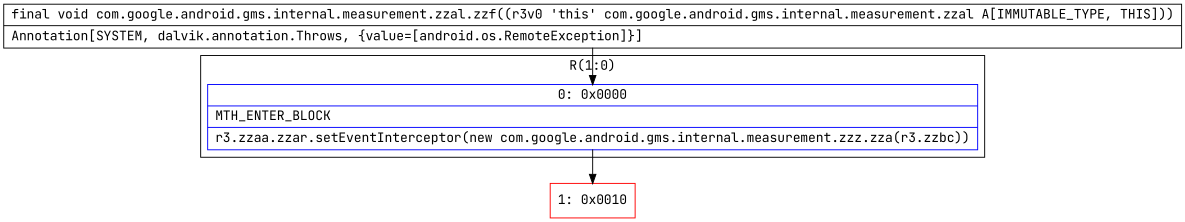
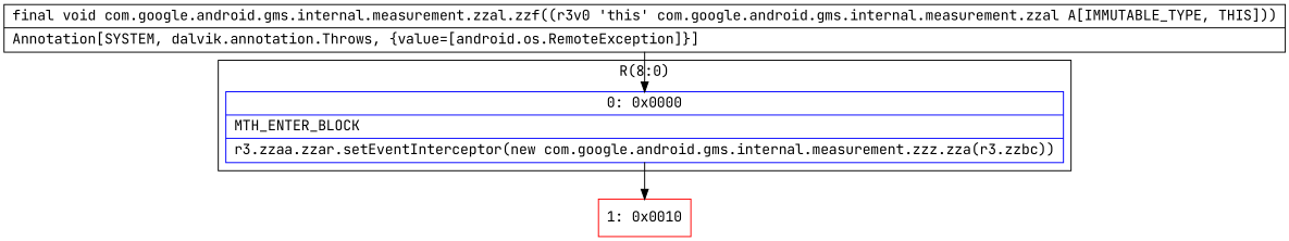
  digraph {
    fontname="JetBrains Mono"
    node [shape=record fontname="JetBrains Mono"]
    edge [fontname="JetBrains Mono"]
    n1 [color=blue label="{0\:\ 0x0000|MTH_ENTER_BLOCK\l|r3.zzaa.zzar.setEventInterceptor(new com.google.android.gms.internal.measurement.zzz.zza(r3.zzbc))\l}"]
    n2 [color=red label="{1\:\ 0x0010}"]
    n3 [label="{final void com.google.android.gms.internal.measurement.zzal.zzf((r3v0 'this' com.google.android.gms.internal.measurement.zzal A[IMMUTABLE_TYPE, THIS]))  | Annotation[SYSTEM, dalvik.annotation.Throws, \{value=[android.os.RemoteException]\}]\l}"]
    subgraph cluster_1 {
-     label="R(1:0)"
+     label="R(8:0)"
      n1
    }
    n1 -> n2
    n3 -> n1
  }
